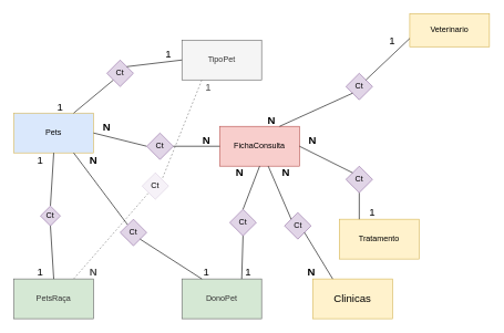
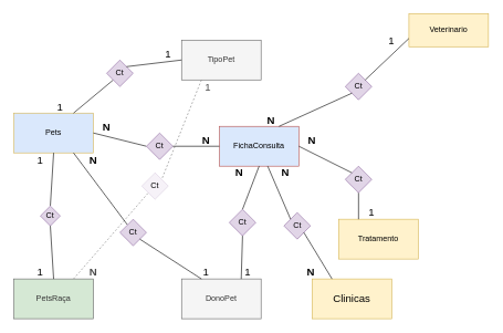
  <mxCell id="0" />
  <mxCell id="1" parent="0" />
  <mxCell id="2" value="" style="endArrow=none;dashed=1;html=1;fontSize=16;opacity=50;entryX=1;entryY=0;entryDx=0;entryDy=0;exitX=0.25;exitY=1;exitDx=0;exitDy=0;" edge="1" parent="1" source="10" target="44"><mxGeometry width="50" height="50" relative="1" as="geometry"><mxPoint x="20" y="550" as="sourcePoint" /><mxPoint x="70" y="500" as="targetPoint" /></mxGeometry></mxCell>
  <mxCell id="3" value="" style="endArrow=none;dashed=1;html=1;fontSize=16;exitX=0.75;exitY=0;exitDx=0;exitDy=0;entryX=0;entryY=1;entryDx=0;entryDy=0;opacity=50;" edge="1" parent="1" source="7" target="44"><mxGeometry width="50" height="50" relative="1" as="geometry"><mxPoint x="20" y="550" as="sourcePoint" /><mxPoint x="70" y="500" as="targetPoint" /></mxGeometry></mxCell>
- <mxCell id="4" value="FichaConsulta" style="rounded=0;whiteSpace=wrap;html=1;fillColor=#f8cecc;strokeColor=#b85450;" vertex="1" parent="1"><mxGeometry x="330" y="190" width="120" height="60" as="geometry" /></mxCell>
- <mxCell id="5" value="DonoPet" style="rounded=0;whiteSpace=wrap;html=1;fillColor=#d5e8d4;strokeColor=#666666;fontColor=#333333;" vertex="1" parent="1"><mxGeometry x="273" y="420" width="120" height="60" as="geometry" /></mxCell>
+ <mxCell id="4" value="FichaConsulta" style="rounded=0;whiteSpace=wrap;html=1;fillColor=#dae8fc;strokeColor=#b85450;" vertex="1" parent="1"><mxGeometry x="330" y="190" width="120" height="60" as="geometry" /></mxCell>
+ <mxCell id="5" value="DonoPet" style="rounded=0;whiteSpace=wrap;html=1;fillColor=#f5f5f5;strokeColor=#666666;fontColor=#333333;" vertex="1" parent="1"><mxGeometry x="273" y="420" width="120" height="60" as="geometry" /></mxCell>
  <mxCell id="6" value="Pets" style="rounded=0;whiteSpace=wrap;html=1;fillColor=#dae8fc;strokeColor=#d6b656;" vertex="1" parent="1"><mxGeometry x="20" y="170" width="120" height="60" as="geometry" /></mxCell>
  <mxCell id="7" value="PetsRaça" style="rounded=0;whiteSpace=wrap;html=1;fillColor=#d5e8d4;strokeColor=#666666;fontColor=#333333;" vertex="1" parent="1"><mxGeometry x="20" y="420" width="120" height="60" as="geometry" /></mxCell>
  <mxCell id="8" value="Tratamento" style="rounded=0;whiteSpace=wrap;html=1;fillColor=#fff2cc;strokeColor=#d6b656;" vertex="1" parent="1"><mxGeometry x="510" y="330" width="120" height="60" as="geometry" /></mxCell>
  <mxCell id="9" value="Veterinario" style="rounded=0;whiteSpace=wrap;html=1;fillColor=#fff2cc;strokeColor=#d6b656;" vertex="1" parent="1"><mxGeometry x="616" y="20" width="120" height="50" as="geometry" /></mxCell>
  <mxCell id="10" value="TipoPet" style="rounded=0;whiteSpace=wrap;html=1;fillColor=#f5f5f5;strokeColor=#666666;fontColor=#333333;" vertex="1" parent="1"><mxGeometry x="273" y="60" width="120" height="60" as="geometry" /></mxCell>
  <mxCell id="11" value="" style="endArrow=none;html=1;entryX=0.75;entryY=0;entryDx=0;entryDy=0;exitX=0;exitY=1;exitDx=0;exitDy=0;" edge="1" parent="1" source="12" target="6"><mxGeometry width="50" height="50" relative="1" as="geometry"><mxPoint x="20" y="550" as="sourcePoint" /><mxPoint x="70" y="500" as="targetPoint" /></mxGeometry></mxCell>
  <mxCell id="12" value="Ct" style="rhombus;whiteSpace=wrap;html=1;fillColor=#e1d5e7;strokeColor=#9673a6;" vertex="1" parent="1"><mxGeometry x="160" y="90" width="40" height="40" as="geometry" /></mxCell>
  <mxCell id="13" value="" style="endArrow=none;html=1;entryX=0;entryY=0.5;entryDx=0;entryDy=0;exitX=1;exitY=0;exitDx=0;exitDy=0;" edge="1" parent="1" source="12" target="10"><mxGeometry width="50" height="50" relative="1" as="geometry"><mxPoint x="20" y="550" as="sourcePoint" /><mxPoint x="70" y="500" as="targetPoint" /></mxGeometry></mxCell>
  <mxCell id="14" value="" style="endArrow=none;html=1;entryX=0.5;entryY=1;entryDx=0;entryDy=0;exitX=0.5;exitY=0;exitDx=0;exitDy=0;" edge="1" parent="1" source="15" target="6"><mxGeometry width="50" height="50" relative="1" as="geometry"><mxPoint x="20" y="550" as="sourcePoint" /><mxPoint x="70" y="500" as="targetPoint" /></mxGeometry></mxCell>
  <mxCell id="15" value="Ct" style="rhombus;whiteSpace=wrap;html=1;fillColor=#e1d5e7;strokeColor=#9673a6;" vertex="1" parent="1"><mxGeometry x="60" y="310" width="30" height="30" as="geometry" /></mxCell>
  <mxCell id="16" value="" style="endArrow=none;html=1;entryX=0.5;entryY=1;entryDx=0;entryDy=0;exitX=0.5;exitY=0;exitDx=0;exitDy=0;" edge="1" parent="1" source="7" target="15"><mxGeometry width="50" height="50" relative="1" as="geometry"><mxPoint x="20" y="550" as="sourcePoint" /><mxPoint x="70" y="500" as="targetPoint" /></mxGeometry></mxCell>
  <mxCell id="17" value="" style="endArrow=none;html=1;exitX=0.75;exitY=1;exitDx=0;exitDy=0;" edge="1" parent="1" source="6" target="18"><mxGeometry width="50" height="50" relative="1" as="geometry"><mxPoint x="20" y="550" as="sourcePoint" /><mxPoint x="70" y="500" as="targetPoint" /></mxGeometry></mxCell>
  <mxCell id="18" value="Ct" style="rhombus;whiteSpace=wrap;html=1;fillColor=#e1d5e7;strokeColor=#9673a6;" vertex="1" parent="1"><mxGeometry x="180" y="330" width="40" height="40" as="geometry" /></mxCell>
  <mxCell id="19" value="" style="endArrow=none;html=1;entryX=1;entryY=1;entryDx=0;entryDy=0;exitX=0.25;exitY=0;exitDx=0;exitDy=0;" edge="1" parent="1" source="5" target="18"><mxGeometry width="50" height="50" relative="1" as="geometry"><mxPoint x="20" y="550" as="sourcePoint" /><mxPoint x="70" y="500" as="targetPoint" /></mxGeometry></mxCell>
  <mxCell id="20" value="" style="endArrow=none;html=1;entryX=1;entryY=0.5;entryDx=0;entryDy=0;exitX=0;exitY=0.5;exitDx=0;exitDy=0;" edge="1" parent="1" source="21" target="6"><mxGeometry width="50" height="50" relative="1" as="geometry"><mxPoint x="20" y="550" as="sourcePoint" /><mxPoint x="70" y="500" as="targetPoint" /></mxGeometry></mxCell>
  <mxCell id="21" value="Ct" style="rhombus;whiteSpace=wrap;html=1;fillColor=#e1d5e7;strokeColor=#9673a6;" vertex="1" parent="1"><mxGeometry x="220" y="200" width="40" height="40" as="geometry" /></mxCell>
  <mxCell id="22" value="" style="endArrow=none;html=1;entryX=0;entryY=0.5;entryDx=0;entryDy=0;exitX=1;exitY=0.5;exitDx=0;exitDy=0;" edge="1" parent="1" source="21" target="4"><mxGeometry width="50" height="50" relative="1" as="geometry"><mxPoint x="20" y="550" as="sourcePoint" /><mxPoint x="70" y="500" as="targetPoint" /></mxGeometry></mxCell>
  <mxCell id="23" value="" style="endArrow=none;html=1;entryX=0.25;entryY=0;entryDx=0;entryDy=0;exitX=0.5;exitY=1;exitDx=0;exitDy=0;" edge="1" parent="1" source="24" target="8"><mxGeometry width="50" height="50" relative="1" as="geometry"><mxPoint x="480" y="310" as="sourcePoint" /><mxPoint x="70" y="500" as="targetPoint" /></mxGeometry></mxCell>
  <mxCell id="24" value="Ct" style="rhombus;whiteSpace=wrap;html=1;fillColor=#e1d5e7;strokeColor=#9673a6;" vertex="1" parent="1"><mxGeometry x="520" y="250" width="40" height="40" as="geometry" /></mxCell>
  <mxCell id="25" value="" style="endArrow=none;html=1;entryX=0;entryY=0;entryDx=0;entryDy=0;exitX=1;exitY=0.5;exitDx=0;exitDy=0;" edge="1" parent="1" source="4" target="24"><mxGeometry width="50" height="50" relative="1" as="geometry"><mxPoint x="20" y="550" as="sourcePoint" /><mxPoint x="70" y="500" as="targetPoint" /></mxGeometry></mxCell>
  <mxCell id="26" value="Ct" style="rhombus;whiteSpace=wrap;html=1;fillColor=#e1d5e7;strokeColor=#9673a6;" vertex="1" parent="1"><mxGeometry x="520" y="110" width="40" height="40" as="geometry" /></mxCell>
  <mxCell id="27" value="" style="endArrow=none;html=1;entryX=0;entryY=0.75;entryDx=0;entryDy=0;exitX=1;exitY=0;exitDx=0;exitDy=0;" edge="1" parent="1" source="26" target="9"><mxGeometry width="50" height="50" relative="1" as="geometry"><mxPoint x="20" y="550" as="sourcePoint" /><mxPoint x="70" y="500" as="targetPoint" /></mxGeometry></mxCell>
  <mxCell id="28" value="" style="endArrow=none;html=1;entryX=0;entryY=1;entryDx=0;entryDy=0;exitX=0.75;exitY=0;exitDx=0;exitDy=0;" edge="1" parent="1" source="4" target="26"><mxGeometry width="50" height="50" relative="1" as="geometry"><mxPoint x="20" y="550" as="sourcePoint" /><mxPoint x="70" y="500" as="targetPoint" /></mxGeometry></mxCell>
  <mxCell id="29" value="N" style="text;html=1;strokeColor=none;fillColor=none;align=center;verticalAlign=middle;whiteSpace=wrap;rounded=0;shadow=0;comic=0;glass=0;fontStyle=1;fontSize=16;" vertex="1" parent="1"><mxGeometry x="140" y="180" width="40" height="20" as="geometry" /></mxCell>
  <mxCell id="30" value="N" style="text;html=1;strokeColor=none;fillColor=none;align=center;verticalAlign=middle;whiteSpace=wrap;rounded=0;shadow=0;comic=0;glass=0;fontStyle=1;fontSize=16;" vertex="1" parent="1"><mxGeometry x="120" y="230" width="40" height="20" as="geometry" /></mxCell>
  <mxCell id="31" value="1" style="text;html=1;strokeColor=none;fillColor=none;align=center;verticalAlign=middle;whiteSpace=wrap;rounded=0;shadow=0;glass=0;comic=0;fontSize=16;" vertex="1" parent="1"><mxGeometry x="233" y="70" width="40" height="20" as="geometry" /></mxCell>
  <mxCell id="32" value="1" style="text;html=1;strokeColor=none;fillColor=none;align=center;verticalAlign=middle;whiteSpace=wrap;rounded=0;shadow=0;glass=0;comic=0;fontSize=16;" vertex="1" parent="1"><mxGeometry x="290" y="400" width="40" height="20" as="geometry" /></mxCell>
  <mxCell id="33" value="N" style="text;html=1;strokeColor=none;fillColor=none;align=center;verticalAlign=middle;whiteSpace=wrap;rounded=0;shadow=0;comic=0;glass=0;fontStyle=1;fontSize=16;" vertex="1" parent="1"><mxGeometry x="290" y="200" width="40" height="20" as="geometry" /></mxCell>
  <mxCell id="34" value="1" style="text;html=1;strokeColor=none;fillColor=none;align=center;verticalAlign=middle;whiteSpace=wrap;rounded=0;shadow=0;glass=0;comic=0;fontSize=16;" vertex="1" parent="1"><mxGeometry x="540" y="310" width="40" height="20" as="geometry" /></mxCell>
  <mxCell id="35" value="1" style="text;html=1;strokeColor=none;fillColor=none;align=center;verticalAlign=middle;whiteSpace=wrap;rounded=0;shadow=0;glass=0;comic=0;fontSize=16;" vertex="1" parent="1"><mxGeometry x="570" y="50" width="40" height="20" as="geometry" /></mxCell>
  <mxCell id="36" value="N" style="text;html=1;strokeColor=none;fillColor=none;align=center;verticalAlign=middle;whiteSpace=wrap;rounded=0;shadow=0;comic=0;glass=0;fontStyle=1;fontSize=16;" vertex="1" parent="1"><mxGeometry x="388" y="170" width="40" height="20" as="geometry" /></mxCell>
  <mxCell id="37" value="N" style="text;html=1;strokeColor=none;fillColor=none;align=center;verticalAlign=middle;whiteSpace=wrap;rounded=0;shadow=0;comic=0;glass=0;fontStyle=1;fontSize=16;" vertex="1" parent="1"><mxGeometry x="450" y="200" width="40" height="20" as="geometry" /></mxCell>
  <mxCell id="38" value="1" style="text;html=1;strokeColor=none;fillColor=none;align=center;verticalAlign=middle;whiteSpace=wrap;rounded=0;shadow=0;glass=0;comic=0;fontSize=16;" vertex="1" parent="1"><mxGeometry x="40" y="400" width="40" height="20" as="geometry" /></mxCell>
  <mxCell id="39" value="Ct" style="rhombus;whiteSpace=wrap;html=1;fillColor=#e1d5e7;strokeColor=#9673a6;" vertex="1" parent="1"><mxGeometry x="345" y="315" width="40" height="40" as="geometry" /></mxCell>
  <mxCell id="40" value="" style="endArrow=none;html=1;fontSize=16;entryX=0.75;entryY=0;entryDx=0;entryDy=0;exitX=0.5;exitY=1;exitDx=0;exitDy=0;" edge="1" parent="1" source="39" target="5"><mxGeometry width="50" height="50" relative="1" as="geometry"><mxPoint x="20" y="550" as="sourcePoint" /><mxPoint x="70" y="500" as="targetPoint" /></mxGeometry></mxCell>
  <mxCell id="41" value="" style="endArrow=none;html=1;fontSize=16;entryX=0.5;entryY=0;entryDx=0;entryDy=0;exitX=0.5;exitY=1;exitDx=0;exitDy=0;" edge="1" parent="1" source="4" target="39"><mxGeometry width="50" height="50" relative="1" as="geometry"><mxPoint x="20" y="550" as="sourcePoint" /><mxPoint x="70" y="500" as="targetPoint" /></mxGeometry></mxCell>
  <mxCell id="42" value="1" style="text;html=1;strokeColor=none;fillColor=none;align=center;verticalAlign=middle;whiteSpace=wrap;rounded=0;shadow=0;glass=0;comic=0;fontSize=16;" vertex="1" parent="1"><mxGeometry x="353" y="400" width="40" height="20" as="geometry" /></mxCell>
  <mxCell id="43" value="N" style="text;html=1;strokeColor=none;fillColor=none;align=center;verticalAlign=middle;whiteSpace=wrap;rounded=0;shadow=0;comic=0;glass=0;fontStyle=1;fontSize=16;" vertex="1" parent="1"><mxGeometry x="340" y="250" width="40" height="20" as="geometry" /></mxCell>
  <mxCell id="44" value="Ct" style="rhombus;whiteSpace=wrap;html=1;opacity=30;fillColor=#e1d5e7;strokeColor=#9673a6;" vertex="1" parent="1"><mxGeometry x="213" y="260" width="40" height="40" as="geometry" /></mxCell>
  <mxCell id="45" value="N" style="text;html=1;strokeColor=none;fillColor=none;align=center;verticalAlign=middle;whiteSpace=wrap;rounded=0;shadow=0;comic=0;glass=0;fontStyle=1;fontSize=16;opacity=30;textOpacity=70;" vertex="1" parent="1"><mxGeometry x="120" y="400" width="40" height="20" as="geometry" /></mxCell>
  <mxCell id="46" value="1" style="text;html=1;strokeColor=none;fillColor=none;align=center;verticalAlign=middle;whiteSpace=wrap;rounded=0;shadow=0;glass=0;comic=0;fontSize=16;textOpacity=70;" vertex="1" parent="1"><mxGeometry x="293" y="120" width="40" height="20" as="geometry" /></mxCell>
  <mxCell id="47" value="1" style="text;html=1;strokeColor=none;fillColor=none;align=center;verticalAlign=middle;whiteSpace=wrap;rounded=0;shadow=0;glass=0;comic=0;fontSize=16;" vertex="1" parent="1"><mxGeometry x="40" y="230" width="40" height="20" as="geometry" /></mxCell>
  <mxCell id="48" value="1" style="text;html=1;strokeColor=none;fillColor=none;align=center;verticalAlign=middle;whiteSpace=wrap;rounded=0;shadow=0;glass=0;comic=0;fontSize=16;" vertex="1" parent="1"><mxGeometry x="70" y="150" width="40" height="20" as="geometry" /></mxCell>
  <mxCell id="49" value="Clinicas" style="rounded=0;whiteSpace=wrap;html=1;shadow=0;glass=0;comic=0;fontSize=16;fillColor=#fff2cc;strokeColor=#d6b656;" vertex="1" parent="1"><mxGeometry x="470" y="420" width="120" height="60" as="geometry" /></mxCell>
  <mxCell id="50" value="Ct" style="rhombus;whiteSpace=wrap;html=1;fillColor=#e1d5e7;strokeColor=#9673a6;" vertex="1" parent="1"><mxGeometry x="427.5" y="320" width="40" height="40" as="geometry" /></mxCell>
  <mxCell id="51" value="" style="endArrow=none;html=1;fontSize=16;entryX=0.25;entryY=0;entryDx=0;entryDy=0;exitX=1;exitY=1;exitDx=0;exitDy=0;" edge="1" parent="1" source="50" target="49"><mxGeometry width="50" height="50" relative="1" as="geometry"><mxPoint x="20" y="550" as="sourcePoint" /><mxPoint x="70" y="500" as="targetPoint" /></mxGeometry></mxCell>
  <mxCell id="52" value="" style="endArrow=none;html=1;fontSize=16;entryX=0;entryY=0;entryDx=0;entryDy=0;" edge="1" parent="1" source="4" target="50"><mxGeometry width="50" height="50" relative="1" as="geometry"><mxPoint x="20" y="550" as="sourcePoint" /><mxPoint x="70" y="500" as="targetPoint" /></mxGeometry></mxCell>
  <mxCell id="53" value="N" style="text;html=1;strokeColor=none;fillColor=none;align=center;verticalAlign=middle;whiteSpace=wrap;rounded=0;shadow=0;comic=0;glass=0;fontStyle=1;fontSize=16;" vertex="1" parent="1"><mxGeometry x="410" y="250" width="40" height="20" as="geometry" /></mxCell>
  <mxCell id="54" value="N" style="text;html=1;strokeColor=none;fillColor=none;align=center;verticalAlign=middle;whiteSpace=wrap;rounded=0;shadow=0;comic=0;glass=0;fontStyle=1;fontSize=16;" vertex="1" parent="1"><mxGeometry x="447.5" y="400" width="40" height="20" as="geometry" /></mxCell>
